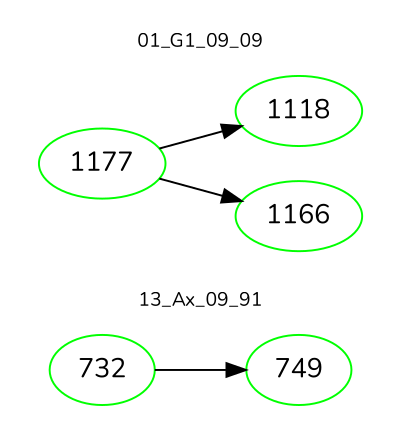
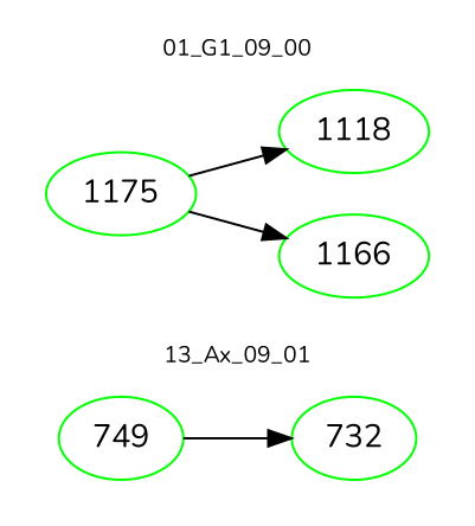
  digraph {
    fontname=Nunito
    rankdir=LR
    node [color=green fontname=Nunito]
    edge [color=black fontname=Nunito]
    n1 [label=732]
    n2 [label=749]
-   n3 [label=1177]
+   n3 [label=1175]
    n4 [label=1166]
    n5 [label=1118]
    subgraph cluster_1 {
      color=white
      fontsize=10
-     label="13_Ax_09_91"
+     label="13_Ax_09_01"
      n1
      n2
    }
    subgraph cluster_2 {
      color=white
      fontsize=10
-     label="01_G1_09_09"
+     label="01_G1_09_00"
      n3
      n4
      n5
    }
-   n1 -> n2
+   n2 -> n1
    n3 -> n4
    n3 -> n5
  }
